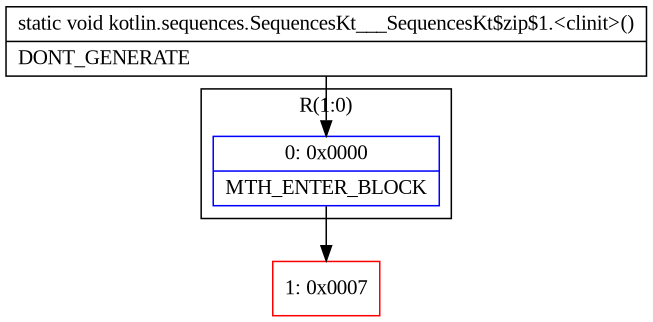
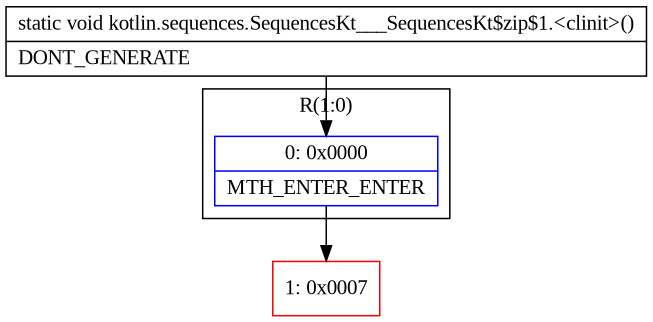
  digraph {
    fontname="Liberation Serif"
    node [shape=record fontname="Liberation Serif"]
    edge [fontname="Liberation Serif"]
-   n1 [color=blue label="{0\:\ 0x0000|MTH_ENTER_BLOCK\l}"]
+   n1 [color=blue label="{0\:\ 0x0000|MTH_ENTER_ENTER\l}"]
    n2 [color=red label="{1\:\ 0x0007}"]
    n3 [label="{static void kotlin.sequences.SequencesKt___SequencesKt$zip$1.\<clinit\>()  | DONT_GENERATE\l}"]
    subgraph cluster_1 {
      label="R(1:0)"
      n1
    }
    n1 -> n2
    n3 -> n1
  }
